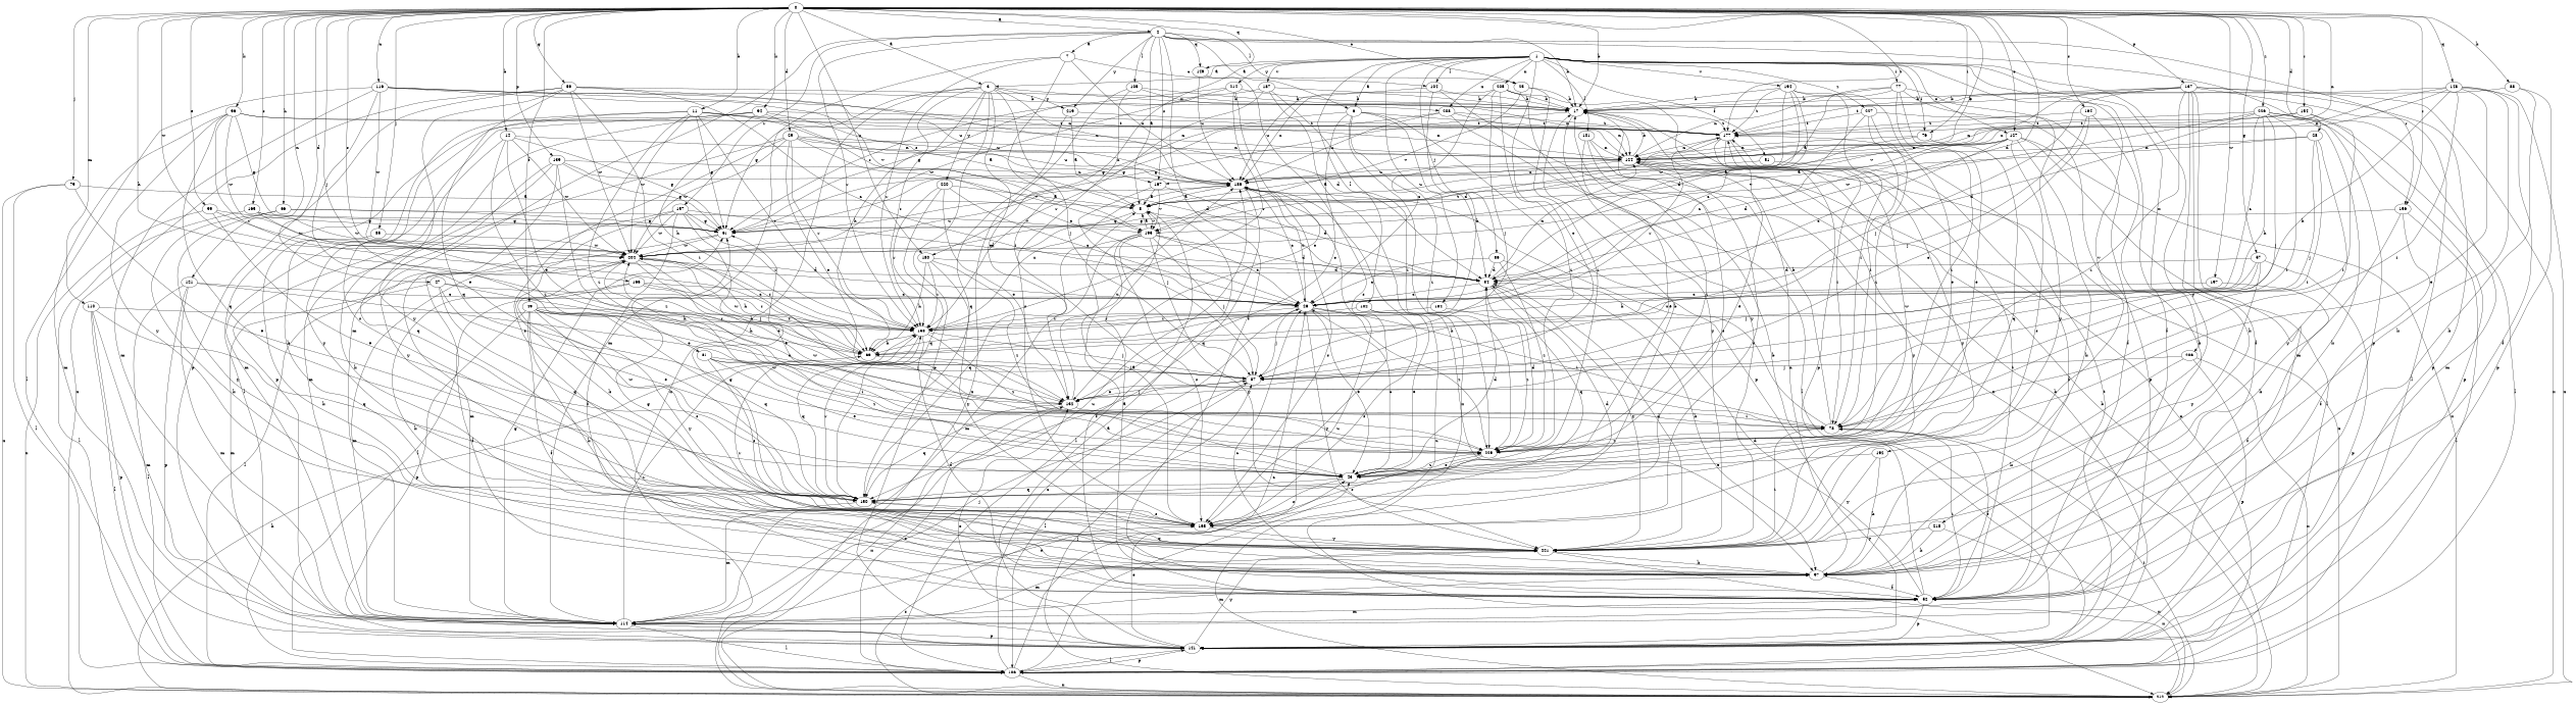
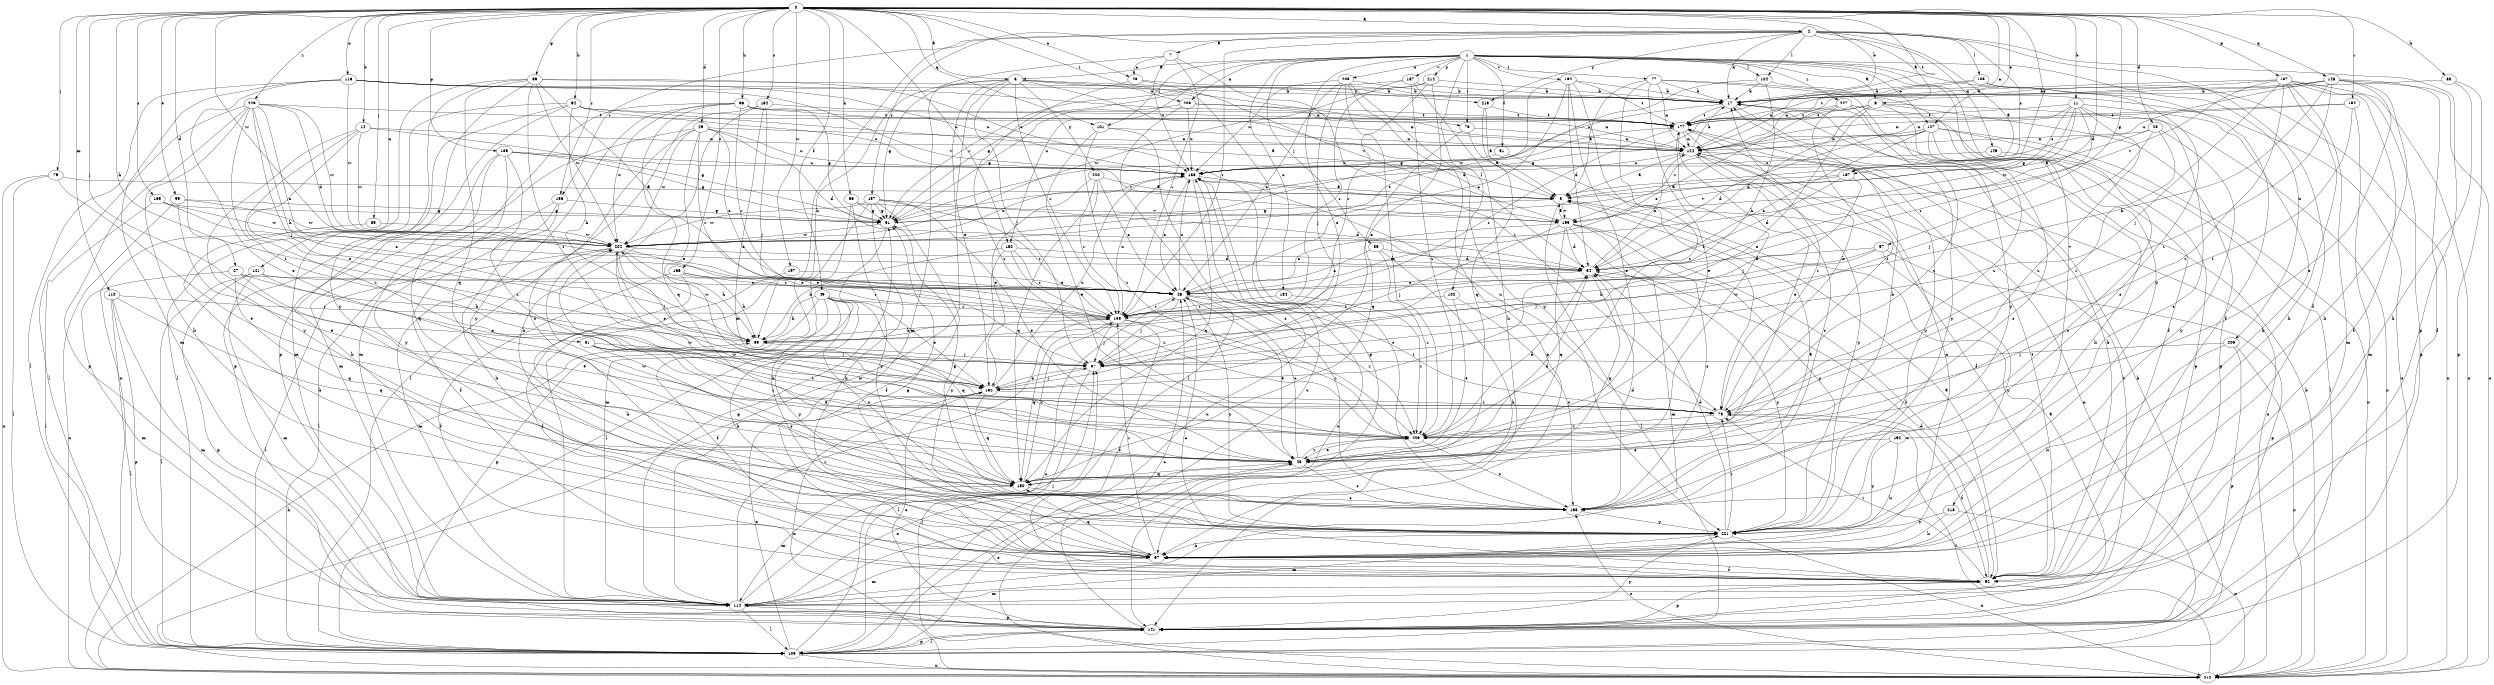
  strict digraph {
    0
    2
    3
    11
    14
    17
    25
    27
    28
    29
    34
    n12 [label=99]
    49
    57
    59
    66
    69
    76
    79
    81
    85
    88
    94
    96
    110
    116
    121
    124
    127
    137
    139
    148
    149
    154
    156
    164
    165
    166
    167
    177
    180
    197
    204
    226
    6
    52
    104
    7
    8
    105
    114
    141
    157
    158
    219
    132
    208
    61
    87
    212
    220
    229
    97
    168
    221
    195
    150
    26
    43
    78
    186
    106
    1
    51
    77
    86
    101
    102
    184
    187
    192
    194
    205
    206
    214
    218
    227
    0 -> 2 [label=a]
    0 -> 3 [label=a]
    0 -> 11 [label=b]
    0 -> 14 [label=b]
    0 -> 17 [label=b]
    0 -> 25 [label=c]
    0 -> 27 [label=d]
    0 -> 28 [label=d]
    0 -> 29 [label=d]
    0 -> 34 [label=d]
    0 -> n12 [label=e]
    0 -> 49 [label=f]
    0 -> 57 [label=g]
    0 -> 59 [label=g]
    0 -> 66 [label=h]
    0 -> 69 [label=h]
    0 -> 76 [label=i]
    0 -> 79 [label=j]
    0 -> 81 [label=j]
    0 -> 85 [label=j]
    0 -> 88 [label=k]
    0 -> 94 [label=k]
    0 -> 96 [label=k]
    0 -> 110 [label=m]
    0 -> 116 [label=n]
    0 -> 121 [label=n]
    0 -> 124 [label=n]
    0 -> 127 [label=o]
    0 -> 137 [label=p]
    0 -> 139 [label=p]
    0 -> 148 [label=q]
-   0 -> 149 [label=q]
+   0 -> 101 [label=q]
    0 -> 154 [label=r]
    0 -> 156 [label=r]
    0 -> 164 [label=s]
    0 -> 165 [label=s]
    0 -> 166 [label=s]
    0 -> 167 [label=s]
    0 -> 177 [label=t]
    0 -> 180 [label=u]
    0 -> 197 [label=w]
    0 -> 204 [label=w]
    0 -> 226 [label=z]
    2 -> 17 [label=b]
    2 -> 149 [label=q]
    2 -> 156 [label=r]
    2 -> 167 [label=s]
    2 -> 6 [label=a]
    2 -> 52 [label=f]
    2 -> 104 [label=l]
    2 -> 7 [label=a]
    2 -> 8 [label=a]
    2 -> 105 [label=l]
    2 -> 114 [label=m]
    2 -> 141 [label=p]
    2 -> 157 [label=r]
    2 -> 158 [label=r]
    2 -> 219 [label=y]
    3 -> 34 [label=d]
    3 -> 69 [label=h]
    3 -> 141 [label=p]
    3 -> 158 [label=r]
    3 -> 219 [label=y]
    3 -> 132 [label=o]
    3 -> 208 [label=x]
    3 -> 61 [label=g]
    3 -> 87 [label=j]
    3 -> 212 [label=x]
    3 -> 220 [label=y]
    11 -> 124 [label=n]
    11 -> 167 [label=s]
    11 -> 177 [label=t]
    11 -> 204 [label=w]
    11 -> 158 [label=r]
    11 -> 61 [label=g]
    11 -> 229 [label=z]
    11 -> 97 [label=k]
    11 -> 168 [label=s]
    14 -> 124 [label=n]
    14 -> 204 [label=w]
    14 -> 132 [label=o]
    14 -> 61 [label=g]
    14 -> 229 [label=z]
    14 -> 221 [label=y]
    17 -> 177 [label=t]
    17 -> 61 [label=g]
    17 -> 221 [label=y]
    25 -> 17 [label=b]
    25 -> 229 [label=z]
    25 -> 195 [label=v]
    27 -> 69 [label=h]
    27 -> 114 [label=m]
    27 -> 150 [label=q]
    27 -> 26 [label=c]
    27 -> 43 [label=e]
    28 -> 124 [label=n]
    28 -> 8 [label=a]
    28 -> 87 [label=j]
    28 -> 221 [label=y]
    28 -> 78 [label=i]
    29 -> 34 [label=d]
    29 -> 124 [label=n]
    29 -> 204 [label=w]
    29 -> 114 [label=m]
    29 -> 158 [label=r]
    29 -> 132 [label=o]
    29 -> 168 [label=s]
    29 -> 26 [label=c]
    29 -> 186 [label=u]
    34 -> 124 [label=n]
    34 -> 221 [label=y]
    34 -> 150 [label=q]
    34 -> 26 [label=c]
    n12 -> 204 [label=w]
    n12 -> 61 [label=g]
    n12 -> 212 [label=x]
    n12 -> 43 [label=e]
    49 -> 69 [label=h]
    49 -> 52 [label=f]
    49 -> 141 [label=p]
    49 -> 158 [label=r]
    49 -> 132 [label=o]
    49 -> 97 [label=k]
    49 -> 168 [label=s]
    49 -> 221 [label=y]
    49 -> 150 [label=q]
    57 -> 34 [label=d]
    57 -> 69 [label=h]
    57 -> 141 [label=p]
    57 -> 87 [label=j]
    57 -> 221 [label=y]
    59 -> 17 [label=b]
    59 -> 204 [label=w]
    59 -> 141 [label=p]
    59 -> 212 [label=x]
    59 -> 221 [label=y]
    59 -> 150 [label=q]
    59 -> 26 [label=c]
    59 -> 78 [label=i]
    59 -> 186 [label=u]
    66 -> 61 [label=g]
    66 -> 97 [label=k]
    66 -> 221 [label=y]
    66 -> 195 [label=v]
    69 -> 204 [label=w]
    69 -> 87 [label=j]
    76 -> 124 [label=n]
    76 -> 8 [label=a]
    76 -> 150 [label=q]
    79 -> 8 [label=a]
    79 -> 212 [label=x]
    79 -> 43 [label=e]
    79 -> 106 [label=l]
    81 -> 87 [label=j]
    81 -> 229 [label=z]
    81 -> 168 [label=s]
    81 -> 43 [label=e]
    81 -> 78 [label=i]
    85 -> 204 [label=w]
    85 -> 97 [label=k]
    88 -> 17 [label=b]
    88 -> 141 [label=p]
    88 -> 97 [label=k]
    94 -> 69 [label=h]
    94 -> 177 [label=t]
    94 -> 8 [label=a]
    94 -> 114 [label=m]
    94 -> 141 [label=p]
    94 -> 186 [label=u]
    94 -> 106 [label=l]
    96 -> 124 [label=n]
    96 -> 177 [label=t]
    96 -> 204 [label=w]
    96 -> 114 [label=m]
    96 -> 158 [label=r]
    96 -> 61 [label=g]
    96 -> 221 [label=y]
    96 -> 150 [label=q]
    110 -> 114 [label=m]
    110 -> 141 [label=p]
    110 -> 158 [label=r]
    110 -> 150 [label=q]
    110 -> 106 [label=l]
    116 -> 17 [label=b]
    116 -> 124 [label=n]
    116 -> 204 [label=w]
    116 -> 114 [label=m]
    116 -> 195 [label=v]
    116 -> 43 [label=e]
    116 -> 186 [label=u]
    116 -> 106 [label=l]
    121 -> 114 [label=m]
    121 -> 141 [label=p]
    121 -> 132 [label=o]
    121 -> 26 [label=c]
    121 -> 106 [label=l]
    124 -> 17 [label=b]
    124 -> 8 [label=a]
    124 -> 212 [label=x]
    124 -> 168 [label=s]
    124 -> 221 [label=y]
    124 -> 186 [label=u]
    127 -> 34 [label=d]
    127 -> 124 [label=n]
    127 -> 212 [label=x]
    127 -> 97 [label=k]
    127 -> 168 [label=s]
    127 -> 195 [label=v]
    127 -> 26 [label=c]
    127 -> 106 [label=l]
    137 -> 17 [label=b]
    137 -> 177 [label=t]
    137 -> 52 [label=f]
    137 -> 114 [label=m]
    137 -> 141 [label=p]
    137 -> 87 [label=j]
    137 -> 212 [label=x]
    137 -> 229 [label=z]
    137 -> 97 [label=k]
    137 -> 195 [label=v]
    139 -> 61 [label=g]
    139 -> 229 [label=z]
    139 -> 97 [label=k]
    139 -> 221 [label=y]
    139 -> 195 [label=v]
    139 -> 150 [label=q]
    139 -> 186 [label=u]
    148 -> 17 [label=b]
    148 -> 69 [label=h]
    148 -> 124 [label=n]
    148 -> 52 [label=f]
    148 -> 212 [label=x]
    148 -> 97 [label=k]
    148 -> 43 [label=e]
    148 -> 78 [label=i]
    148 -> 186 [label=u]
    149 -> 168 [label=s]
    149 -> 186 [label=u]
    154 -> 124 [label=n]
    154 -> 177 [label=t]
    154 -> 114 [label=m]
    154 -> 78 [label=i]
    156 -> 52 [label=f]
    156 -> 61 [label=g]
    156 -> 97 [label=k]
    156 -> 106 [label=l]
    164 -> 177 [label=t]
    164 -> 132 [label=o]
    164 -> 87 [label=j]
    164 -> 97 [label=k]
-   137 -> 106 [label=l]
+   164 -> 106 [label=l]
    165 -> 204 [label=w]
    165 -> 61 [label=g]
    165 -> 26 [label=c]
    165 -> 106 [label=l]
    166 -> 69 [label=h]
    166 -> 52 [label=f]
    166 -> 158 [label=r]
    166 -> 97 [label=k]
    166 -> 26 [label=c]
    167 -> 34 [label=d]
    167 -> 8 [label=a]
    167 -> 87 [label=j]
    167 -> 195 [label=v]
    177 -> 124 [label=n]
    177 -> 158 [label=r]
    177 -> 221 [label=y]
    177 -> 43 [label=e]
    177 -> 78 [label=i]
    180 -> 34 [label=d]
    180 -> 69 [label=h]
    180 -> 158 [label=r]
    180 -> 229 [label=z]
    180 -> 221 [label=y]
    197 -> 52 [label=f]
    197 -> 26 [label=c]
    204 -> 34 [label=d]
    204 -> 69 [label=h]
    204 -> 177 [label=t]
    204 -> 114 [label=m]
    204 -> 158 [label=r]
    204 -> 132 [label=o]
    204 -> 87 [label=j]
    204 -> 186 [label=u]
    204 -> 106 [label=l]
    226 -> 34 [label=d]
    226 -> 69 [label=h]
    226 -> 177 [label=t]
    226 -> 204 [label=w]
    226 -> 141 [label=p]
    226 -> 87 [label=j]
    226 -> 97 [label=k]
    226 -> 26 [label=c]
    226 -> 78 [label=i]
    226 -> 106 [label=l]
    6 -> 34 [label=d]
    6 -> 177 [label=t]
    6 -> 141 [label=p]
    6 -> 132 [label=o]
    6 -> 61 [label=g]
    6 -> 212 [label=x]
    6 -> 229 [label=z]
    52 -> 17 [label=b]
    52 -> 34 [label=d]
    52 -> 177 [label=t]
    52 -> 8 [label=a]
    52 -> 114 [label=m]
    52 -> 141 [label=p]
    52 -> 26 [label=c]
    52 -> 78 [label=i]
    104 -> 17 [label=b]
    104 -> 69 [label=h]
    104 -> 212 [label=x]
    104 -> 186 [label=u]
    7 -> 25 [label=c]
    7 -> 114 [label=m]
    7 -> 158 [label=r]
    7 -> 78 [label=i]
    7 -> 186 [label=u]
    8 -> 61 [label=g]
    8 -> 195 [label=v]
    8 -> 106 [label=l]
    105 -> 17 [label=b]
    105 -> 124 [label=n]
    105 -> 212 [label=x]
    105 -> 168 [label=s]
    114 -> 141 [label=p]
    114 -> 158 [label=r]
    114 -> 61 [label=g]
    114 -> 87 [label=j]
    114 -> 43 [label=e]
    114 -> 186 [label=u]
    114 -> 106 [label=l]
    141 -> 177 [label=t]
    141 -> 8 [label=a]
    141 -> 132 [label=o]
    141 -> 221 [label=y]
    141 -> 26 [label=c]
    141 -> 106 [label=l]
    157 -> 34 [label=d]
    157 -> 204 [label=w]
    157 -> 52 [label=f]
    157 -> 114 [label=m]
    157 -> 158 [label=r]
    157 -> 61 [label=g]
    157 -> 97 [label=k]
    157 -> 43 [label=e]
    158 -> 69 [label=h]
    158 -> 52 [label=f]
    158 -> 87 [label=j]
    158 -> 229 [label=z]
    158 -> 150 [label=q]
    158 -> 186 [label=u]
    219 -> 177 [label=t]
    219 -> 8 [label=a]
    219 -> 150 [label=q]
    132 -> 87 [label=j]
    132 -> 212 [label=x]
    132 -> 150 [label=q]
    132 -> 78 [label=i]
    132 -> 186 [label=u]
    208 -> 124 [label=n]
    208 -> 177 [label=t]
    208 -> 61 [label=g]
    208 -> 186 [label=u]
    208 -> 106 [label=l]
    61 -> 204 [label=w]
    61 -> 106 [label=l]
    87 -> 132 [label=o]
    87 -> 106 [label=l]
    212 -> 17 [label=b]
    212 -> 69 [label=h]
    212 -> 87 [label=j]
    212 -> 168 [label=s]
    212 -> 78 [label=i]
    212 -> 186 [label=u]
    220 -> 8 [label=a]
    220 -> 158 [label=r]
    220 -> 132 [label=o]
    220 -> 150 [label=q]
    220 -> 26 [label=c]
    229 -> 34 [label=d]
    229 -> 204 [label=w]
    229 -> 168 [label=s]
    229 -> 43 [label=e]
    97 -> 124 [label=n]
    97 -> 52 [label=f]
    97 -> 114 [label=m]
    97 -> 158 [label=r]
    97 -> 61 [label=g]
    97 -> 150 [label=q]
    168 -> 34 [label=d]
    168 -> 8 [label=a]
    168 -> 61 [label=g]
    168 -> 221 [label=y]
    221 -> 34 [label=d]
    221 -> 114 [label=m]
    221 -> 212 [label=x]
    221 -> 97 [label=k]
    221 -> 78 [label=i]
    195 -> 34 [label=d]
    195 -> 52 [label=f]
    195 -> 8 [label=a]
    195 -> 114 [label=m]
    195 -> 87 [label=j]
    195 -> 168 [label=s]
    195 -> 221 [label=y]
    195 -> 150 [label=q]
    195 -> 26 [label=c]
    150 -> 17 [label=b]
    150 -> 204 [label=w]
    150 -> 114 [label=m]
    150 -> 158 [label=r]
    150 -> 168 [label=s]
    26 -> 158 [label=r]
    26 -> 87 [label=j]
    26 -> 229 [label=z]
    26 -> 221 [label=y]
    26 -> 43 [label=e]
    26 -> 78 [label=i]
    26 -> 186 [label=u]
    43 -> 34 [label=d]
    43 -> 177 [label=w]
    43 -> 204 [label=w]
    43 -> 229 [label=z]
    43 -> 168 [label=s]
    43 -> 150 [label=q]
    43 -> 26 [label=c]
    78 -> 17 [label=b]
    78 -> 52 [label=f]
    78 -> 229 [label=z]
    78 -> 186 [label=u]
    186 -> 8 [label=a]
    186 -> 168 [label=s]
    186 -> 150 [label=q]
    186 -> 26 [label=c]
    106 -> 17 [label=b]
    106 -> 124 [label=n]
    106 -> 141 [label=p]
    106 -> 132 [label=o]
    106 -> 212 [label=x]
    106 -> 26 [label=c]
    106 -> 43 [label=e]
    106 -> 186 [label=u]
    1 -> 3 [label=a]
    1 -> 76 [label=i]
    1 -> 127 [label=o]
    1 -> 180 [label=u]
    1 -> 6 [label=a]
    1 -> 52 [label=f]
    1 -> 104 [label=l]
    1 -> 132 [label=o]
    1 -> 208 [label=x]
    1 -> 51 [label=f]
    1 -> 77 [label=i]
    1 -> 86 [label=j]
    1 -> 101 [label=l]
    1 -> 102 [label=l]
    1 -> 184 [label=u]
    1 -> 187 [label=v]
    1 -> 192 [label=v]
    1 -> 194 [label=v]
    1 -> 205 [label=x]
    1 -> 206 [label=x]
    1 -> 214 [label=y]
    1 -> 218 [label=y]
    1 -> 227 [label=z]
    51 -> 52 [label=f]
    51 -> 186 [label=u]
    77 -> 17 [label=b]
    77 -> 124 [label=n]
    77 -> 52 [label=f]
    77 -> 8 [label=a]
    77 -> 229 [label=z]
    77 -> 221 [label=y]
    77 -> 43 [label=e]
    86 -> 34 [label=d]
    86 -> 229 [label=z]
    86 -> 97 [label=k]
    86 -> 26 [label=c]
    101 -> 124 [label=n]
    101 -> 229 [label=z]
    101 -> 168 [label=s]
    101 -> 43 [label=e]
    102 -> 158 [label=r]
    102 -> 168 [label=s]
    102 -> 43 [label=e]
    184 -> 158 [label=r]
    184 -> 229 [label=z]
    187 -> 17 [label=b]
    187 -> 158 [label=r]
    187 -> 61 [label=r]
    187 -> 229 [label=z]
    187 -> 97 [label=k]
    192 -> 97 [label=k]
    192 -> 221 [label=y]
    192 -> 43 [label=e]
    194 -> 17 [label=b]
    194 -> 34 [label=d]
    194 -> 177 [label=t]
    194 -> 204 [label=w]
    194 -> 26 [label=c]
    194 -> 43 [label=e]
    194 -> 78 [label=i]
    205 -> 17 [label=b]
    205 -> 141 [label=p]
    205 -> 87 [label=j]
    205 -> 229 [label=z]
    205 -> 221 [label=y]
    205 -> 26 [label=c]
    205 -> 186 [label=u]
    206 -> 141 [label=p]
    206 -> 87 [label=j]
    206 -> 212 [label=x]
    206 -> 97 [label=k]
    214 -> 17 [label=b]
    214 -> 204 [label=w]
    214 -> 158 [label=r]
    214 -> 132 [label=o]
    214 -> 61 [label=g]
    218 -> 212 [label=x]
    218 -> 97 [label=k]
    218 -> 221 [label=y]
    227 -> 177 [label=t]
    227 -> 141 [label=p]
    227 -> 229 [label=z]
    227 -> 26 [label=c]
    227 -> 78 [label=i]
  }
